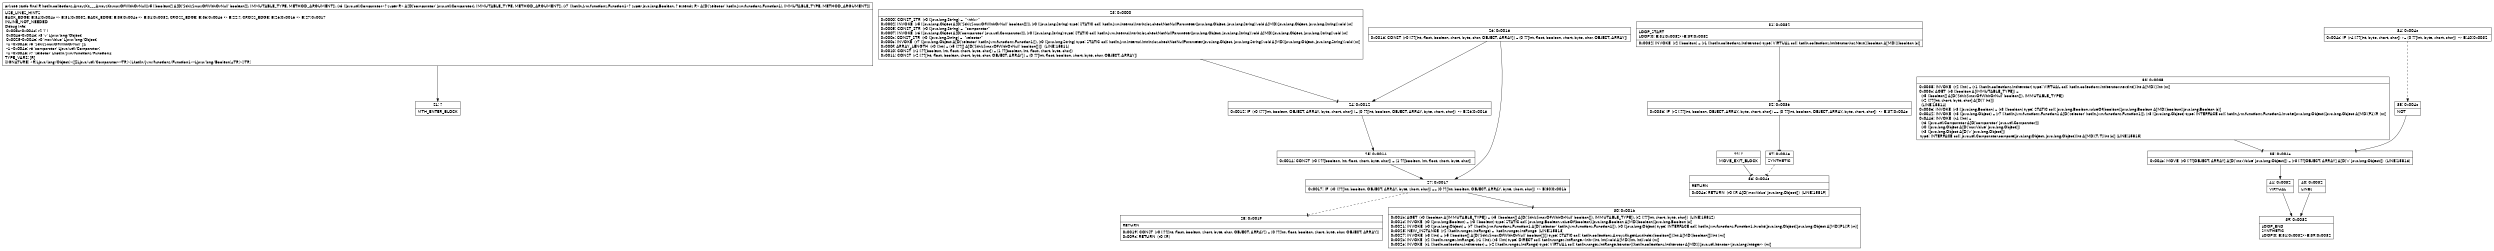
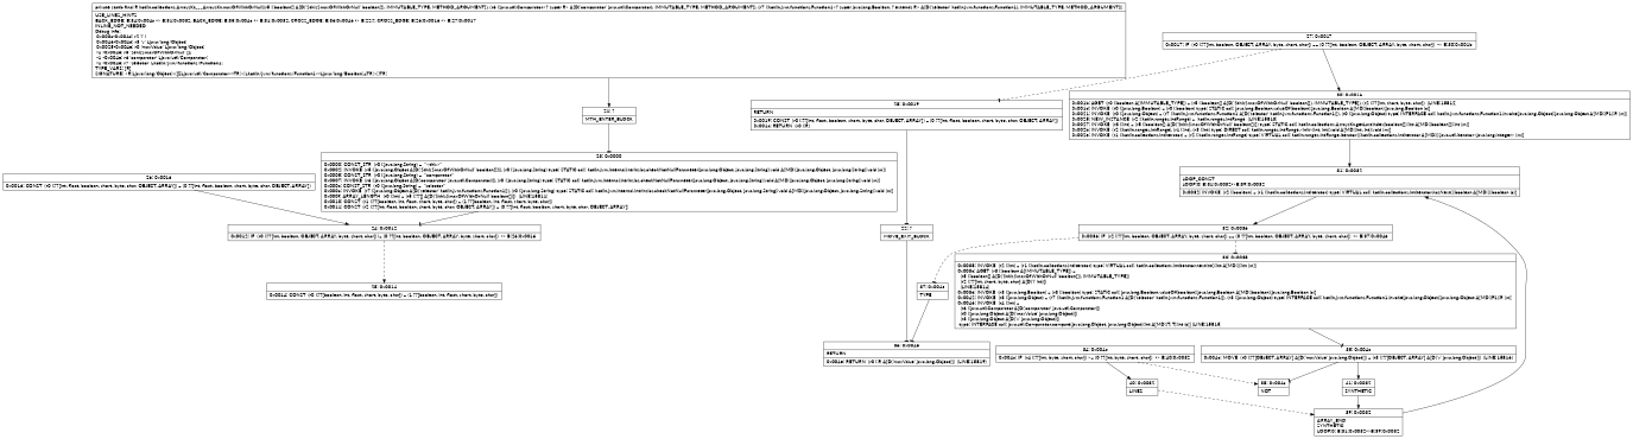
  digraph {
    fontname=Lato
    node [fontname=Lato shape=record]
    edge [arrowhead=normal fontname=Lato]
    n1 [label="{21\:\ ?|MTH_ENTER_BLOCK\l}"]
    n2 [label="{23\:\ 0x0000|0x0000: CONST_STR  (r0 I:java.lang.String) =  \"\<this\>\" \l0x0002: INVOKE  (r5 I:java.lang.Object A[D('$this$maxOfWithOrNull' boolean[])]), (r0 I:java.lang.String) type: STATIC call: kotlin.jvm.internal.Intrinsics.checkNotNullParameter(java.lang.Object, java.lang.String):void A[MD:(java.lang.Object, java.lang.String):void (m)]\l0x0005: CONST_STR  (r0 I:java.lang.String) =  \"comparator\" \l0x0007: INVOKE  (r6 I:java.lang.Object A[D('comparator' java.util.Comparator)]), (r0 I:java.lang.String) type: STATIC call: kotlin.jvm.internal.Intrinsics.checkNotNullParameter(java.lang.Object, java.lang.String):void A[MD:(java.lang.Object, java.lang.String):void (m)]\l0x000a: CONST_STR  (r0 I:java.lang.String) =  \"selector\" \l0x000c: INVOKE  (r7 I:java.lang.Object A[D('selector' kotlin.jvm.functions.Function1)]), (r0 I:java.lang.String) type: STATIC call: kotlin.jvm.internal.Intrinsics.checkNotNullParameter(java.lang.Object, java.lang.String):void A[MD:(java.lang.Object, java.lang.String):void (m)]\l0x000f: ARRAY_LENGTH  (r0 I:int) = (r5 I:??[] A[D('$this$maxOfWithOrNull' boolean[])])  (LINE:15811)\l0x0010: CONST  (r1 I:??[boolean, int, float, short, byte, char]) = (1 ??[boolean, int, float, short, byte, char]) \l0x0011: CONST  (r2 I:??[int, float, boolean, short, byte, char, OBJECT, ARRAY]) = (0 ??[int, float, boolean, short, byte, char, OBJECT, ARRAY]) \l}"]
    n3 [label="{24\:\ 0x0012|0x0012: IF  (r0 I:??[int, boolean, OBJECT, ARRAY, byte, short, char]) != (0 ??[int, boolean, OBJECT, ARRAY, byte, short, char])  \-\> B:26:0x0016 \l}"]
    n4 [label="{25\:\ 0x0014|0x0014: CONST  (r0 I:??[boolean, int, float, short, byte, char]) = (1 ??[boolean, int, float, short, byte, char]) \l}"]
    n5 [label="{27\:\ 0x0017|0x0017: IF  (r0 I:??[int, boolean, OBJECT, ARRAY, byte, short, char]) == (0 ??[int, boolean, OBJECT, ARRAY, byte, short, char])  \-\> B:30:0x001b \l}"]
    n6 [label="{26\:\ 0x0016|0x0016: CONST  (r0 I:??[int, float, boolean, short, byte, char, OBJECT, ARRAY]) = (0 ??[int, float, boolean, short, byte, char, OBJECT, ARRAY]) \l}"]
-   n7 [label="{28\:\ 0x0019|RETURN\l|0x0019: CONST  (r0 I:??[int, float, boolean, short, byte, char, OBJECT, ARRAY]) = (0 ??[int, float, boolean, short, byte, char, OBJECT, ARRAY]) \l0x009a: RETURN  (r0 I:R) \l}"]
+   n7 [label="{28\:\ 0x0019|RETURN\l|0x0019: CONST  (r0 I:??[int, float, boolean, short, byte, char, OBJECT, ARRAY]) = (0 ??[int, float, boolean, short, byte, char, OBJECT, ARRAY]) \l0x001a: RETURN  (r0 I:R) \l}"]
    n8 [label="{30\:\ 0x001b|0x001b: AGET  (r0 I:boolean A[IMMUTABLE_TYPE]) = (r5 I:boolean[] A[D('$this$maxOfWithOrNull' boolean[]), IMMUTABLE_TYPE]), (r2 I:??[int, short, byte, char])  (LINE:15812)\l0x001d: INVOKE  (r0 I:java.lang.Boolean) = (r0 I:boolean) type: STATIC call: java.lang.Boolean.valueOf(boolean):java.lang.Boolean A[MD:(boolean):java.lang.Boolean (c)]\l0x0021: INVOKE  (r0 I:java.lang.Object) = (r7 I:kotlin.jvm.functions.Function1 A[D('selector' kotlin.jvm.functions.Function1)]), (r0 I:java.lang.Object) type: INTERFACE call: kotlin.jvm.functions.Function1.invoke(java.lang.Object):java.lang.Object A[MD:(P1):R (m)]\l0x0025: NEW_INSTANCE  (r2 I:kotlin.ranges.IntRange) =  kotlin.ranges.IntRange  (LINE:15813)\l0x0027: INVOKE  (r3 I:int) = (r5 I:boolean[] A[D('$this$maxOfWithOrNull' boolean[])]) type: STATIC call: kotlin.collections.ArraysKt.getLastIndex(boolean[]):int A[MD:(boolean[]):int (m)]\l0x002b: INVOKE  (r2 I:kotlin.ranges.IntRange), (r1 I:int), (r3 I:int) type: DIRECT call: kotlin.ranges.IntRange.\<init\>(int, int):void A[MD:(int, int):void (m)]\l0x002e: INVOKE  (r1 I:kotlin.collections.IntIterator) = (r2 I:kotlin.ranges.IntRange) type: VIRTUAL call: kotlin.ranges.IntRange.iterator():kotlin.collections.IntIterator A[MD:():java.util.Iterator\<java.lang.Integer\> (m)]\l}"]
    n9 [label="{22\:\ ?|MOVE_EXIT_BLOCK\l}"]
-   n10 [label="{31\:\ 0x0032|LOOP_START\lLOOP:0: B:31:0x0032\-\>B:39:0x0032\l|0x0032: INVOKE  (r2 I:boolean) = (r1 I:kotlin.collections.IntIterator) type: VIRTUAL call: kotlin.collections.IntIterator.hasNext():boolean A[MD:():boolean (c)]\l}"]
+   n10 [label="{31\:\ 0x0032|LOOP_CONST\lLOOP:0: B:31:0x0032\-\>B:39:0x0032\l|0x0032: INVOKE  (r2 I:boolean) = (r1 I:kotlin.collections.IntIterator) type: VIRTUAL call: kotlin.collections.IntIterator.hasNext():boolean A[MD:():boolean (c)]\l}"]
    n11 [label="{36\:\ 0x004e|RETURN\l|0x004e: RETURN  (r0 I:R A[D('maxValue' java.lang.Object)])  (LINE:15819)\l}"]
    n12 [label="{32\:\ 0x0036|0x0036: IF  (r2 I:??[int, boolean, OBJECT, ARRAY, byte, short, char]) == (0 ??[int, boolean, OBJECT, ARRAY, byte, short, char])  \-\> B:37:0x004e \l}"]
-   n13 [label="{33\:\ 0x0038|0x0038: INVOKE  (r2 I:int) = (r1 I:kotlin.collections.IntIterator) type: VIRTUAL call: kotlin.collections.IntIterator.nextInt():int A[MD:():int (m)]\l0x003c: AGET  (r3 I:boolean A[IMMUTABLE_TYPE]) = \l  (r5 I:boolean[] A[D('$this$maxOfWithOrNull' boolean[]), IMMUTABLE_TYPE])\l  (r2 I:??[int, short, byte, char] A[D('i' int)])\l  (LINE:15814)\l0x003e: INVOKE  (r3 I:java.lang.Boolean) = (r3 I:boolean) type: STATIC call: java.lang.Boolean.valueOf(boolean):java.lang.Boolean A[MD:(boolean):java.lang.Boolean (c)]\l0x0042: INVOKE  (r3 I:java.lang.Object) = (r7 I:kotlin.jvm.functions.Function1 A[D('selector' kotlin.jvm.functions.Function1)]), (r3 I:java.lang.Object) type: INTERFACE call: kotlin.jvm.functions.Function1.invoke(java.lang.Object):java.lang.Object A[MD:(P1):R (m)]\l0x0446: INVOKE  (r4 I:int) = \l  (r6 I:java.util.Comparator A[D('comparator' java.util.Comparator)])\l  (r0 I:java.lang.Object A[D('maxValue' java.lang.Object)])\l  (r3 I:java.lang.Object A[D('v' java.lang.Object)])\l type: INTERFACE call: java.util.Comparator.compare(java.lang.Object, java.lang.Object):int A[MD:(T, T):int (c)] (LINE:15815)\l}"]
-   n14 [label="{37\:\ 0x004e|SYNTHETIC\l}"]
+   n13 [label="{33\:\ 0x0038|0x0038: INVOKE  (r2 I:int) = (r1 I:kotlin.collections.IntIterator) type: VIRTUAL call: kotlin.collections.IntIterator.nextInt():int A[MD:():int (m)]\l0x003c: AGET  (r3 I:boolean A[IMMUTABLE_TYPE]) = \l  (r5 I:boolean[] A[D('$this$maxOfWithOrNull' boolean[]), IMMUTABLE_TYPE])\l  (r2 I:??[int, short, byte, char] A[D('i' int)])\l  (LINE:15814)\l0x003e: INVOKE  (r3 I:java.lang.Boolean) = (r3 I:boolean) type: STATIC call: java.lang.Boolean.valueOf(boolean):java.lang.Boolean A[MD:(boolean):java.lang.Boolean (c)]\l0x0042: INVOKE  (r3 I:java.lang.Object) = (r7 I:kotlin.jvm.functions.Function1 A[D('selector' kotlin.jvm.functions.Function1)]), (r3 I:java.lang.Object) type: INTERFACE call: kotlin.jvm.functions.Function1.invoke(java.lang.Object):java.lang.Object A[MD:(P1):R (m)]\l0x0046: INVOKE  (r4 I:int) = \l  (r6 I:java.util.Comparator A[D('comparator' java.util.Comparator)])\l  (r0 I:java.lang.Object A[D('maxValue' java.lang.Object)])\l  (r3 I:java.lang.Object A[D('v' java.lang.Object)])\l type: INTERFACE call: java.util.Comparator.compare(java.lang.Object, java.lang.Object):int A[MD:(T, T):int (c)] (LINE:15815)\l}"]
+   n14 [label="{37\:\ 0x004e|TYPE\l}"]
    n15 [label="{35\:\ 0x004c|0x004c: MOVE  (r0 I:??[OBJECT, ARRAY] A[D('maxValue' java.lang.Object)]) = (r3 I:??[OBJECT, ARRAY] A[D('v' java.lang.Object)])  (LINE:15816)\l}"]
    n16 [label="{34\:\ 0x004a|0x004a: IF  (r4 I:??[int, byte, short, char]) \>= (0 ??[int, byte, short, char])  \-\> B:40:0x0032 \l}"]
    n17 [label="{38\:\ 0x004c|NOT\l}"]
    n18 [label="{40\:\ 0x0032|LINES\l}"]
-   n19 [label="{39\:\ 0x0032|LOOP_END\lSYNTHETIC\lLOOP:0: B:31:0x0032\-\>B:39:0x0032\l}"]
-   n20 [label="{41\:\ 0x0032|VIRTUAL\l}"]
+   n19 [label="{39\:\ 0x0032|ARRAY_END\lSYNTHETIC\lLOOP:0: B:31:0x0032\-\>B:39:0x0032\l}"]
+   n20 [label="{41\:\ 0x0032|SYNTHETIC\l}"]
    n21 [label="{private static final R kotlin.collections.ArraysKt___ArraysKt.maxOfWithOrNull((r5 I:boolean[] A[D('$this$maxOfWithOrNull' boolean[]), IMMUTABLE_TYPE, METHOD_ARGUMENT]), (r6 I:java.util.Comparator\<? super R\> A[D('comparator' java.util.Comparator), IMMUTABLE_TYPE, METHOD_ARGUMENT]), (r7 I:kotlin.jvm.functions.Function1\<? super java.lang.Boolean, ? extends R\> A[D('selector' kotlin.jvm.functions.Function1), IMMUTABLE_TYPE, METHOD_ARGUMENT]))  | USE_LINES_HINTS\lBACK_EDGE: B:34:0x004a \-\> B:31:0x0032, BACK_EDGE: B:35:0x004c \-\> B:31:0x0032, CROSS_EDGE: B:36:0x004e \-\> B:22:?, CROSS_EDGE: B:26:0x0016 \-\> B:27:0x0017\lINLINE_NOT_NEEDED\lDebug Info:\l  0x003c\-0x004d: r2 'i' I\l  0x0046\-0x004d: r3 'v' Ljava\/lang\/Object;\l  0x0025\-0x004e: r0 'maxValue' Ljava\/lang\/Object;\l  \-1 \-0x004e: r5 '$this$maxOfWithOrNull' [Z\l  \-1 \-0x004e: r6 'comparator' Ljava\/util\/Comparator;\l  \-1 \-0x004e: r7 'selector' Lkotlin\/jvm\/functions\/Function1;\lTYPE_VARS: [R]\lSIGNATURE: \<R:Ljava\/lang\/Object;\>([ZLjava\/util\/Comparator\<\-TR;\>;Lkotlin\/jvm\/functions\/Function1\<\-Ljava\/lang\/Boolean;+TR;\>;)TR;\l}"]
+   n1 -> n2 [arrowhead=tee]
    n2 -> n3 [arrowhead=tee]
-   n3 -> n4 [style=solid]
-   n4 -> n5
+   n3 -> n4 [style=dashed]
    n5 -> n7 [arrowhead=tee style=dashed]
-   n5 -> n8 [arrowhead=tee]
+   n5 -> n8
    n6 -> n3
-   n6 -> n5
+   n7 -> n9 [arrowhead=tee]
+   n8 -> n10
    n9 -> n11 [arrowhead=tee]
-   n10 -> n12 [arrowhead=tee]
-   n12 -> n14 [arrowhead=tee]
+   n10 -> n12
+   n12 -> n13 [arrowhead=tee style=dashed]
+   n12 -> n14 [arrowhead=tee style=dashed]
    n13 -> n15 [arrowhead=tee]
-   n14 -> n11 [arrowhead=tee style=dashed]
+   n14 -> n11 [arrowhead=tee]
    n15 -> n20
    n16 -> n17 [style=dashed]
-   n17 -> n15 [arrowhead=tee]
-   n18 -> n19
+   n16 -> n18
+   n15 -> n17 [arrowhead=tee]
+   n18 -> n19 [style=dashed]
+   n19 -> n10
    n20 -> n19
    n21 -> n1
  }
